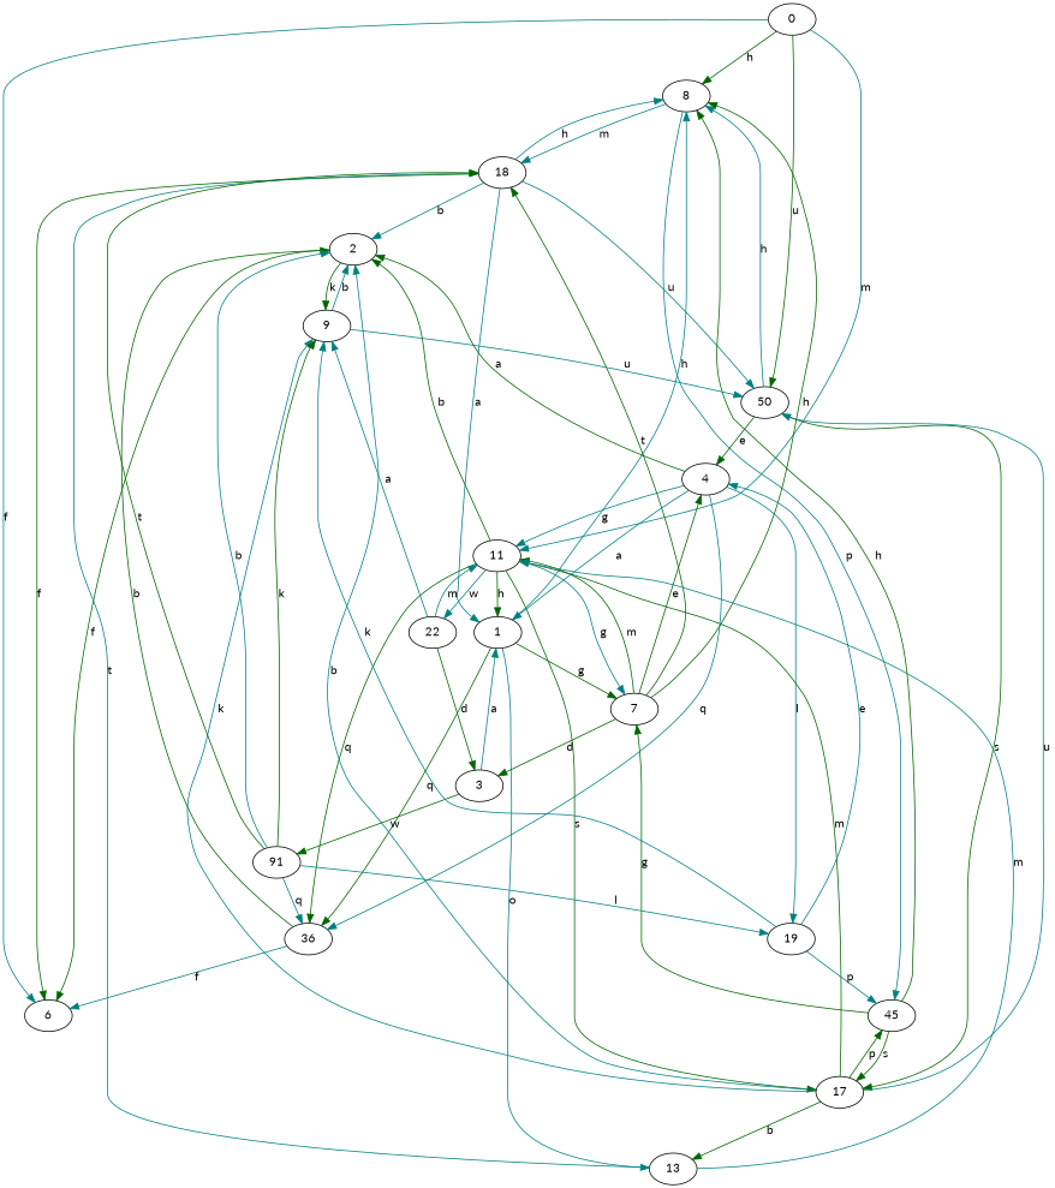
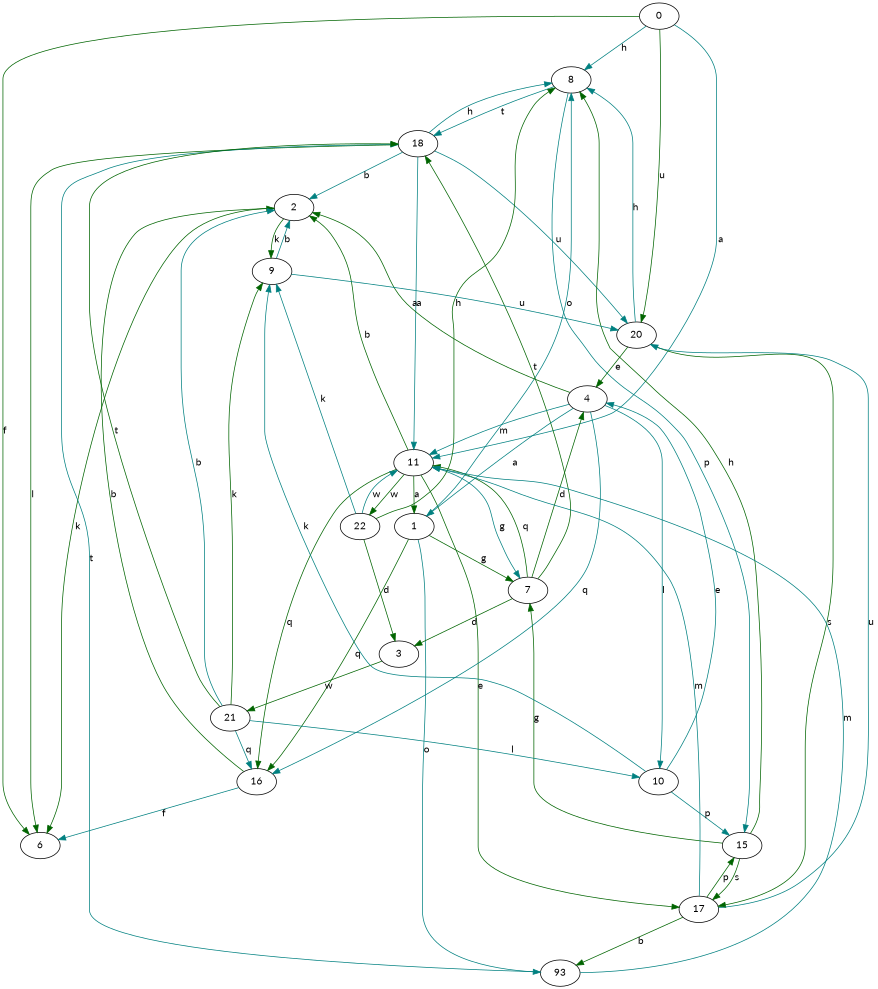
  strict digraph {
    fontname=Lato
    node [fontname=Lato]
    edge [color=teal fontname=Lato]
    0
    6
    8
    11
-   20 [label=50]
+   20
    18
-   15 [label=45]
+   15
    1
    7
-   16 [label=36]
+   16
    2
    17
    22
    4
-   13
+   13 [label=93]
    3
    9
-   21 [label=91]
-   10 [label=19]
-   0 -> 6 [label=f]
-   0 -> 8 [color=darkgreen label=h]
-   0 -> 11 [label=m]
+   21
+   10
+   0 -> 6 [color=darkgreen label=f]
+   0 -> 8 [label=h]
+   0 -> 11 [label=a]
    0 -> 20 [color=darkgreen label=u]
-   8 -> 18 [label=m]
+   8 -> 18 [label=t]
    8 -> 15 [label=p]
-   11 -> 1 [color=darkgreen label=h]
+   11 -> 1 [color=darkgreen label=a]
    11 -> 7 [label=g]
    11 -> 16 [color=darkgreen label=q]
    11 -> 2 [color=darkgreen label=b]
-   11 -> 17 [color=darkgreen label=s]
-   11 -> 22 [label=w]
+   11 -> 17 [color=darkgreen label=e]
+   11 -> 22 [color=darkgreen label=w]
    20 -> 8 [label=h]
    20 -> 17 [color=darkgreen label=s]
    20 -> 4 [color=darkgreen label=e]
-   18 -> 6 [color=darkgreen label=f]
+   18 -> 6 [color=darkgreen label=l]
    18 -> 8 [label=h]
    18 -> 20 [label=u]
-   18 -> 1 [label=a]
+   18 -> 11 [label=a]
    18 -> 2 [label=b]
    15 -> 8 [color=darkgreen label=h]
    15 -> 7 [color=darkgreen label=g]
    15 -> 17 [color=darkgreen label=s]
-   1 -> 8 [label=h]
+   1 -> 8 [label=o]
    1 -> 7 [color=darkgreen label=g]
    1 -> 16 [color=darkgreen label=q]
    1 -> 13 [label=o]
-   7 -> 8 [color=darkgreen label=h]
-   7 -> 11 [color=darkgreen label=m]
+   22 -> 8 [color=darkgreen label=h]
+   7 -> 11 [color=darkgreen label=q]
    7 -> 18 [color=darkgreen label=t]
-   7 -> 4 [color=darkgreen label=e]
+   7 -> 4 [color=darkgreen label=d]
    7 -> 3 [color=darkgreen label=d]
    16 -> 6 [label=f]
    16 -> 2 [color=darkgreen label=b]
-   2 -> 6 [color=darkgreen label=f]
+   2 -> 6 [color=darkgreen label=k]
    2 -> 9 [color=darkgreen label=k]
-   17 -> 11 [color=darkgreen label=m]
+   17 -> 11 [label=m]
    17 -> 20 [label=u]
    17 -> 15 [color=darkgreen label=p]
-   17 -> 2 [label=b]
    17 -> 13 [color=darkgreen label=b]
-   17 -> 9 [label=k]
-   22 -> 11 [label=m]
+   22 -> 11 [label=w]
    22 -> 3 [color=darkgreen label=d]
-   22 -> 9 [label=a]
-   4 -> 11 [label=g]
+   22 -> 9 [label=k]
+   4 -> 11 [label=m]
    4 -> 1 [label=a]
    4 -> 16 [label=q]
    4 -> 2 [color=darkgreen label=a]
    4 -> 10 [label=l]
    13 -> 11 [label=m]
    13 -> 18 [label=t]
-   3 -> 1 [label=a]
    3 -> 21 [color=darkgreen label=w]
    9 -> 20 [label=u]
    9 -> 2 [label=b]
    21 -> 18 [color=darkgreen label=t]
    21 -> 16 [label=q]
    21 -> 2 [label=b]
    21 -> 9 [color=darkgreen label=k]
    21 -> 10 [label=l]
    10 -> 15 [label=p]
    10 -> 4 [label=e]
    10 -> 9 [label=k]
  }
